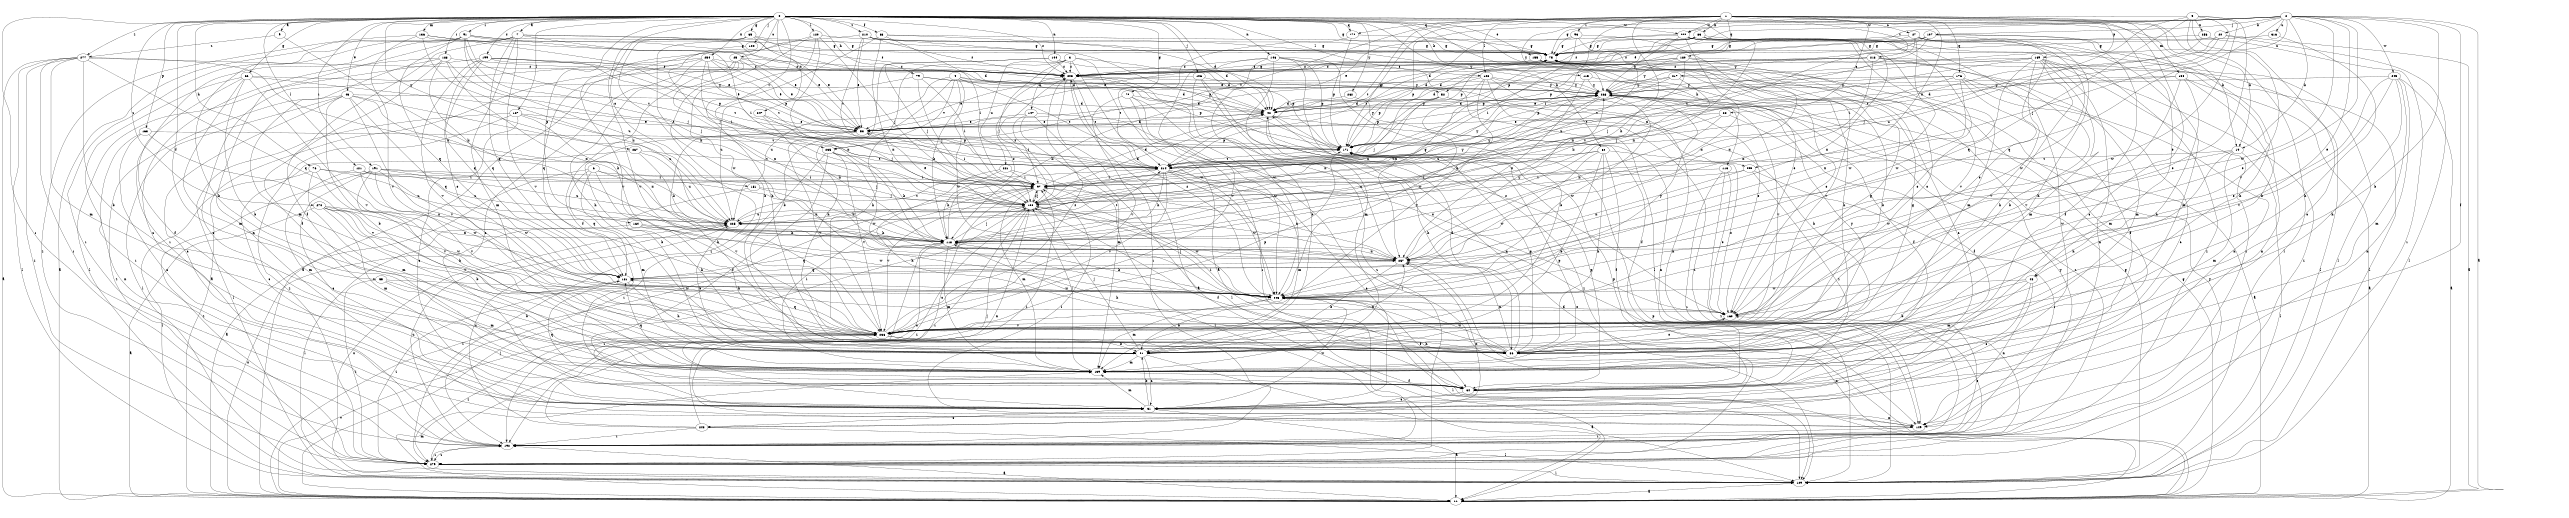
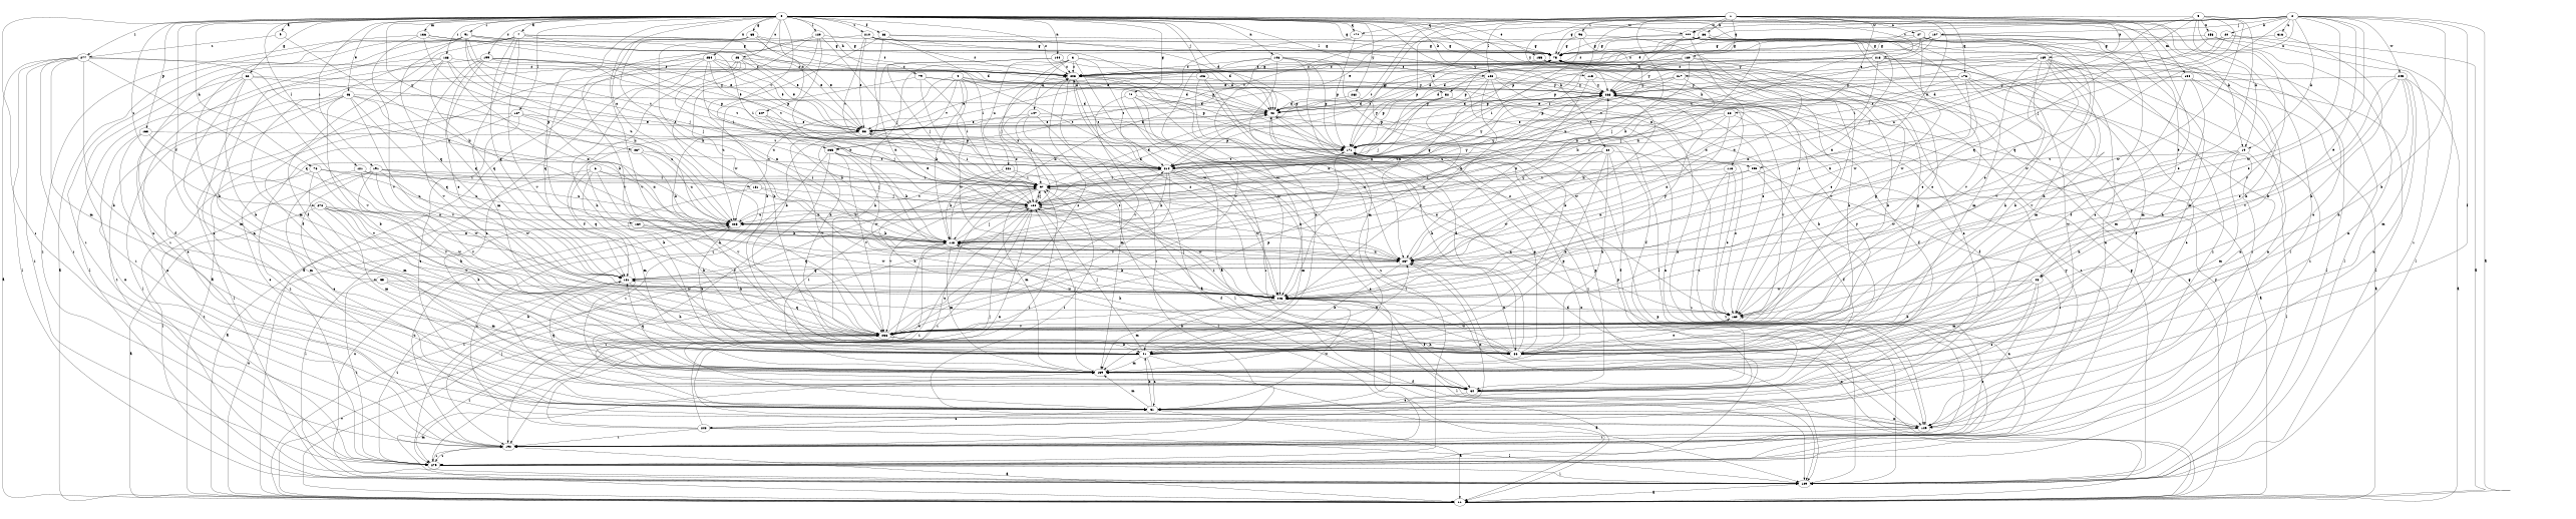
  strict digraph {
    0
    7
    9
    19
    25
    42
    43
    48
    55
    63
    65
    66
    70
    75
    76
    79
    82
    91
-   100
    106
    113
    115
    120
    121
    127
    128
    136
    144
    146
    151
    155
    160
    163
    164
    174
    188
    191
    192
    199
    203
    210
    235
    243
    244
    247
    254
    262
    267
    270
    277
    97
    64
    181
    53
    236
    139
    149
    118
    129
    214
    246
    86
    31
    11
    257
    268
    279
    21
    225
    108
    171
    1
    27
    28
    83
    93
    138
    169
    176
    180
    213
    255
    2
    20
    52
    107
    n87 [label=316]
    217
    245
    3
    147
    221
    4
    5
    256
    6
    0 -> 7 [label=a]
    0 -> 9 [label=a]
    0 -> 19 [label=b]
    0 -> 25 [label=c]
    0 -> 42 [label=d]
    0 -> 43 [label=e]
    0 -> 48 [label=e]
    0 -> 55 [label=f]
    0 -> 63 [label=f]
    0 -> 65 [label=g]
    0 -> 66 [label=g]
    0 -> 70 [label=g]
    0 -> 75 [label=g]
    0 -> 76 [label=h]
    0 -> 79 [label=h]
    0 -> 82 [label=h]
    0 -> 91 [label=i]
-   0 -> 100 [label=j]
    0 -> 106 [label=j]
    0 -> 113 [label=k]
    0 -> 115 [label=k]
    0 -> 120 [label=l]
    0 -> 121 [label=l]
    0 -> 127 [label=l]
    0 -> 128 [label=l]
    0 -> 136 [label=m]
    0 -> 144 [label=n]
    0 -> 146 [label=n]
    0 -> 151 [label=o]
    0 -> 155 [label=o]
    0 -> 160 [label=o]
    0 -> 163 [label=p]
    0 -> 164 [label=p]
    0 -> 174 [label=q]
    0 -> 188 [label=r]
    0 -> 191 [label=r]
    0 -> 192 [label=r]
    0 -> 199 [label=s]
    0 -> 203 [label=s]
    0 -> 210 [label=t]
    0 -> 235 [label=v]
    0 -> 243 [label=w]
    0 -> 244 [label=w]
    0 -> 247 [label=x]
    0 -> 254 [label=x]
    0 -> 262 [label=y]
    0 -> 267 [label=y]
    0 -> 270 [label=z]
    0 -> 277 [label=z]
    7 -> 75 [label=g]
    7 -> 192 [label=r]
    7 -> 97 [label=i]
    7 -> 64 [label=f]
    7 -> 181 [label=q]
    7 -> 53 [label=e]
    7 -> 236 [label=v]
    7 -> 139 [label=m]
    7 -> 149 [label=n]
    9 -> 277 [label=z]
    9 -> 118 [label=k]
    19 -> 139 [label=m]
    19 -> 129 [label=l]
    19 -> 214 [label=t]
    19 -> 246 [label=w]
    19 -> 86 [label=h]
    25 -> 42 [label=d]
    25 -> 203 [label=s]
    25 -> 64 [label=f]
    25 -> 53 [label=e]
    25 -> 31 [label=c]
    25 -> 11 [label=a]
    25 -> 257 [label=x]
    42 -> 53 [label=e]
    42 -> 149 [label=n]
    42 -> 86 [label=h]
    42 -> 268 [label=y]
    42 -> 279 [label=z]
    43 -> 42 [label=d]
    43 -> 181 [label=q]
    43 -> 236 [label=v]
    43 -> 118 [label=k]
    43 -> 129 [label=l]
    43 -> 31 [label=c]
    43 -> 279 [label=z]
    43 -> 21 [label=b]
    43 -> 225 [label=u]
    48 -> 139 [label=m]
    48 -> 149 [label=n]
    48 -> 246 [label=w]
    48 -> 31 [label=c]
    48 -> 21 [label=b]
    55 -> 139 [label=m]
    55 -> 246 [label=w]
    55 -> 279 [label=z]
    55 -> 21 [label=b]
    63 -> 42 [label=d]
    63 -> 75 [label=g]
    63 -> 97 [label=i]
    63 -> 86 [label=h]
    63 -> 257 [label=x]
    65 -> 75 [label=g]
    65 -> 203 [label=s]
    65 -> 53 [label=e]
    65 -> 236 [label=v]
    65 -> 118 [label=k]
    65 -> 246 [label=w]
    66 -> 192 [label=r]
    66 -> 64 [label=f]
    66 -> 236 [label=v]
    66 -> 139 [label=m]
    66 -> 214 [label=t]
    66 -> 268 [label=y]
    66 -> 21 [label=b]
    70 -> 42 [label=d]
    70 -> 192 [label=r]
    70 -> 236 [label=v]
    70 -> 129 [label=l]
    70 -> 246 [label=w]
    75 -> 203 [label=s]
    75 -> 236 [label=v]
    75 -> 31 [label=c]
    76 -> 97 [label=i]
    76 -> 236 [label=v]
    76 -> 139 [label=m]
    76 -> 129 [label=l]
    76 -> 225 [label=u]
    79 -> 42 [label=d]
    79 -> 97 [label=i]
    79 -> 268 [label=y]
    79 -> 225 [label=u]
    79 -> 108 [label=j]
    82 -> 160 [label=o]
    82 -> 64 [label=f]
    82 -> 214 [label=t]
    82 -> 246 [label=w]
    82 -> 86 [label=h]
    82 -> 21 [label=b]
    82 -> 225 [label=u]
    91 -> 42 [label=d]
    91 -> 75 [label=g]
    91 -> 192 [label=r]
    91 -> 181 [label=q]
    91 -> 53 [label=e]
    91 -> 214 [label=t]
    91 -> 11 [label=a]
    91 -> 21 [label=b]
    91 -> 225 [label=u]
    91 -> 108 [label=j]
-   100 -> 108 [label=j]
    106 -> 53 [label=e]
    106 -> 149 [label=n]
    106 -> 268 [label=y]
    106 -> 279 [label=z]
    106 -> 21 [label=b]
    113 -> 160 [label=o]
    113 -> 192 [label=r]
    113 -> 97 [label=i]
    113 -> 279 [label=z]
    115 -> 257 [label=x]
    115 -> 268 [label=y]
    115 -> 279 [label=z]
    120 -> 75 [label=g]
    120 -> 11 [label=a]
    120 -> 257 [label=x]
    120 -> 279 [label=z]
    120 -> 21 [label=b]
    120 -> 108 [label=j]
    121 -> 97 [label=i]
    121 -> 139 [label=m]
    121 -> 246 [label=w]
    121 -> 225 [label=u]
    127 -> 53 [label=e]
    127 -> 129 [label=l]
    127 -> 214 [label=t]
    127 -> 31 [label=c]
    127 -> 257 [label=x]
    127 -> 279 [label=z]
    128 -> 160 [label=o]
    128 -> 236 [label=v]
    128 -> 149 [label=n]
    128 -> 118 [label=k]
    128 -> 246 [label=w]
    128 -> 268 [label=y]
    128 -> 279 [label=z]
    128 -> 171 [label=p]
    136 -> 42 [label=d]
    136 -> 75 [label=g]
    136 -> 53 [label=e]
    136 -> 236 [label=v]
    136 -> 118 [label=k]
    136 -> 279 [label=z]
    144 -> 42 [label=d]
    144 -> 203 [label=s]
    144 -> 21 [label=b]
    144 -> 108 [label=j]
    146 -> 203 [label=s]
    146 -> 236 [label=v]
    146 -> 139 [label=m]
    146 -> 129 [label=l]
    146 -> 246 [label=w]
    146 -> 257 [label=x]
    146 -> 21 [label=b]
    146 -> 171 [label=p]
    151 -> 118 [label=k]
    151 -> 86 [label=h]
    151 -> 108 [label=j]
    155 -> 160 [label=o]
    155 -> 203 [label=s]
    155 -> 86 [label=h]
    155 -> 21 [label=b]
    160 -> 203 [label=s]
    160 -> 236 [label=v]
    163 -> 236 [label=v]
    163 -> 149 [label=n]
    163 -> 31 [label=c]
    163 -> 171 [label=p]
    164 -> 118 [label=k]
    164 -> 129 [label=l]
    164 -> 246 [label=w]
    164 -> 86 [label=h]
    174 -> 75 [label=g]
    174 -> 11 [label=a]
    174 -> 171 [label=p]
    188 -> 203 [label=s]
    188 -> 64 [label=f]
    188 -> 181 [label=q]
    188 -> 139 [label=m]
    188 -> 31 [label=c]
    188 -> 257 [label=x]
    188 -> 108 [label=j]
    191 -> 97 [label=i]
    191 -> 236 [label=v]
    191 -> 246 [label=w]
    191 -> 86 [label=h]
    191 -> 31 [label=c]
    191 -> 279 [label=z]
    191 -> 225 [label=u]
    191 -> 108 [label=j]
    192 -> 160 [label=o]
    192 -> 11 [label=a]
    192 -> 268 [label=y]
    192 -> 279 [label=z]
    192 -> 225 [label=u]
    199 -> 160 [label=o]
    199 -> 203 [label=s]
    199 -> 181 [label=q]
    199 -> 53 [label=e]
    199 -> 236 [label=v]
    199 -> 129 [label=l]
    199 -> 214 [label=t]
    199 -> 171 [label=p]
    203 -> 75 [label=g]
    203 -> 192 [label=r]
    203 -> 214 [label=t]
    203 -> 11 [label=a]
    203 -> 257 [label=x]
    203 -> 268 [label=y]
    210 -> 75 [label=g]
    210 -> 203 [label=s]
    210 -> 53 [label=e]
    210 -> 236 [label=v]
    210 -> 214 [label=t]
    210 -> 268 [label=y]
    210 -> 171 [label=p]
    235 -> 192 [label=r]
    235 -> 64 [label=f]
    235 -> 236 [label=v]
    235 -> 118 [label=k]
    235 -> 214 [label=t]
    235 -> 246 [label=w]
    243 -> 192 [label=r]
    243 -> 97 [label=i]
    243 -> 129 [label=l]
    243 -> 257 [label=x]
    243 -> 225 [label=u]
    243 -> 108 [label=j]
    244 -> 75 [label=g]
    244 -> 236 [label=v]
    244 -> 139 [label=m]
    244 -> 129 [label=l]
    244 -> 214 [label=t]
    244 -> 257 [label=x]
    244 -> 268 [label=y]
    244 -> 279 [label=z]
    247 -> 53 [label=e]
    247 -> 118 [label=k]
    247 -> 108 [label=j]
    254 -> 203 [label=s]
    254 -> 97 [label=i]
    254 -> 181 [label=q]
    254 -> 53 [label=e]
    254 -> 214 [label=t]
    254 -> 86 [label=h]
    254 -> 31 [label=c]
    254 -> 171 [label=p]
    262 -> 42 [label=d]
    262 -> 64 [label=f]
    267 -> 118 [label=k]
    267 -> 214 [label=t]
    267 -> 31 [label=c]
    267 -> 225 [label=u]
    270 -> 236 [label=v]
    270 -> 139 [label=m]
    270 -> 246 [label=w]
    270 -> 11 [label=a]
    270 -> 257 [label=x]
    270 -> 21 [label=b]
    270 -> 225 [label=u]
    277 -> 192 [label=r]
    277 -> 203 [label=s]
    277 -> 181 [label=q]
    277 -> 139 [label=m]
    277 -> 129 [label=l]
    277 -> 11 [label=a]
    277 -> 279 [label=z]
    277 -> 21 [label=b]
    277 -> 225 [label=u]
    97 -> 42 [label=d]
    97 -> 236 [label=v]
    97 -> 139 [label=m]
    97 -> 31 [label=c]
    97 -> 257 [label=x]
    97 -> 268 [label=y]
    97 -> 108 [label=j]
    64 -> 181 [label=q]
    64 -> 31 [label=c]
    64 -> 171 [label=p]
    181 -> 246 [label=w]
    181 -> 86 [label=h]
    181 -> 279 [label=z]
    53 -> 42 [label=d]
    53 -> 97 [label=i]
    53 -> 236 [label=v]
    53 -> 86 [label=h]
    53 -> 268 [label=y]
    53 -> 21 [label=b]
    53 -> 171 [label=p]
    236 -> 75 [label=g]
    236 -> 203 [label=s]
    236 -> 181 [label=q]
    236 -> 86 [label=h]
    236 -> 279 [label=z]
    236 -> 21 [label=b]
    236 -> 171 [label=p]
    139 -> 97 [label=i]
    139 -> 64 [label=f]
    139 -> 181 [label=q]
    139 -> 108 [label=j]
    139 -> 171 [label=p]
    149 -> 192 [label=r]
    149 -> 97 [label=i]
    118 -> 75 [label=g]
    118 -> 192 [label=r]
    118 -> 203 [label=s]
    118 -> 181 [label=q]
    118 -> 139 [label=m]
    118 -> 214 [label=t]
    118 -> 31 [label=c]
    118 -> 257 [label=x]
    118 -> 108 [label=j]
    129 -> 75 [label=g]
    129 -> 11 [label=a]
    129 -> 225 [label=u]
    129 -> 171 [label=p]
    214 -> 97 [label=i]
    214 -> 236 [label=v]
    214 -> 139 [label=m]
    214 -> 118 [label=k]
    214 -> 246 [label=w]
    214 -> 31 [label=c]
    214 -> 268 [label=y]
    246 -> 160 [label=o]
    246 -> 203 [label=s]
    246 -> 64 [label=f]
    246 -> 139 [label=m]
    246 -> 118 [label=k]
    246 -> 129 [label=l]
    246 -> 268 [label=y]
    246 -> 21 [label=b]
    246 -> 108 [label=j]
    86 -> 42 [label=d]
    86 -> 75 [label=g]
    86 -> 160 [label=o]
    86 -> 97 [label=i]
    86 -> 118 [label=k]
    86 -> 246 [label=w]
    86 -> 257 [label=x]
    86 -> 171 [label=p]
    31 -> 243 [label=c]
    31 -> 139 [label=m]
    31 -> 149 [label=n]
    31 -> 246 [label=w]
    31 -> 11 [label=a]
    31 -> 21 [label=b]
    31 -> 171 [label=p]
    11 -> 42 [label=d]
    11 -> 75 [label=g]
    11 -> 97 [label=i]
    11 -> 236 [label=v]
    11 -> 139 [label=m]
    11 -> 257 [label=x]
    11 -> 225 [label=u]
    11 -> 108 [label=j]
    257 -> 181 [label=q]
    257 -> 268 [label=y]
    257 -> 21 [label=b]
    268 -> 42 [label=d]
    268 -> 64 [label=f]
    268 -> 236 [label=v]
    268 -> 118 [label=k]
    268 -> 246 [label=w]
    268 -> 11 [label=a]
    268 -> 225 [label=u]
    279 -> 192 [label=r]
    279 -> 129 [label=l]
    279 -> 268 [label=y]
    21 -> 139 [label=m]
    21 -> 31 [label=c]
    21 -> 11 [label=a]
    21 -> 257 [label=x]
    21 -> 268 [label=y]
    21 -> 108 [label=j]
    225 -> 118 [label=k]
    225 -> 214 [label=t]
    225 -> 21 [label=b]
    108 -> 42 [label=d]
    108 -> 192 [label=r]
    108 -> 203 [label=s]
    108 -> 97 [label=i]
    108 -> 64 [label=f]
    108 -> 53 [label=e]
    108 -> 149 [label=n]
    108 -> 246 [label=w]
    108 -> 268 [label=y]
    108 -> 279 [label=z]
    108 -> 225 [label=u]
    171 -> 214 [label=t]
    1 -> 19 [label=b]
    1 -> 128 [label=l]
    1 -> 174 [label=q]
    1 -> 235 [label=v]
    1 -> 244 [label=w]
    1 -> 97 [label=i]
    1 -> 118 [label=k]
    1 -> 129 [label=l]
    1 -> 214 [label=t]
    1 -> 31 [label=c]
    1 -> 268 [label=y]
    1 -> 171 [label=p]
    1 -> 27 [label=c]
    1 -> 28 [label=c]
    1 -> 83 [label=h]
    1 -> 93 [label=i]
    1 -> 138 [label=m]
    1 -> 169 [label=p]
    1 -> 176 [label=q]
    1 -> 180 [label=q]
    1 -> 213 [label=t]
    1 -> 255 [label=x]
    27 -> 75 [label=g]
    27 -> 160 [label=o]
    27 -> 203 [label=s]
    27 -> 64 [label=f]
    27 -> 118 [label=k]
    27 -> 246 [label=w]
    27 -> 86 [label=h]
    28 -> 64 [label=f]
    28 -> 53 [label=e]
    28 -> 118 [label=k]
    28 -> 214 [label=t]
+   28 -> 257 [label=x]
    83 -> 42 [label=d]
    83 -> 75 [label=g]
    83 -> 203 [label=s]
    83 -> 53 [label=e]
    83 -> 139 [label=m]
    83 -> 118 [label=k]
    83 -> 246 [label=w]
    83 -> 257 [label=x]
    83 -> 171 [label=p]
    93 -> 75 [label=g]
    93 -> 97 [label=i]
    93 -> 257 [label=x]
    93 -> 225 [label=u]
    93 -> 171 [label=p]
    138 -> 42 [label=d]
    138 -> 236 [label=v]
    138 -> 149 [label=n]
    138 -> 86 [label=h]
    138 -> 11 [label=a]
    138 -> 268 [label=y]
    169 -> 160 [label=o]
    169 -> 192 [label=r]
    169 -> 203 [label=s]
    169 -> 236 [label=v]
    169 -> 139 [label=m]
    169 -> 149 [label=n]
    169 -> 118 [label=k]
    169 -> 214 [label=t]
    169 -> 86 [label=h]
    169 -> 279 [label=z]
    176 -> 64 [label=f]
    176 -> 53 [label=e]
    176 -> 149 [label=n]
    176 -> 214 [label=t]
    176 -> 31 [label=c]
    176 -> 257 [label=x]
    176 -> 268 [label=y]
    180 -> 42 [label=d]
    180 -> 160 [label=o]
    180 -> 203 [label=s]
    180 -> 129 [label=l]
    180 -> 268 [label=y]
    180 -> 108 [label=j]
    213 -> 42 [label=d]
    213 -> 203 [label=s]
    213 -> 139 [label=m]
    213 -> 129 [label=l]
    213 -> 257 [label=x]
    213 -> 21 [label=b]
    213 -> 171 [label=p]
    255 -> 192 [label=r]
    255 -> 97 [label=i]
-   255 -> 64 [label=z]
+   255 -> 64 [label=f]
    255 -> 257 [label=x]
    2 -> 19 [label=b]
    2 -> 48 [label=e]
    2 -> 75 [label=g]
    2 -> 160 [label=o]
    2 -> 244 [label=w]
    2 -> 64 [label=f]
    2 -> 181 [label=q]
    2 -> 246 [label=w]
    2 -> 11 [label=a]
    2 -> 21 [label=b]
    2 -> 171 [label=p]
    2 -> 20 [label=b]
    2 -> 52 [label=e]
    2 -> 107 [label=j]
    2 -> n87 [label=u]
    2 -> 217 [label=u]
    2 -> 245 [label=w]
    20 -> 75 [label=g]
    20 -> 97 [label=i]
    20 -> 129 [label=l]
    20 -> 214 [label=t]
    20 -> 11 [label=a]
    52 -> 42 [label=d]
    52 -> 86 [label=h]
    52 -> 225 [label=u]
    52 -> 108 [label=j]
    52 -> 171 [label=p]
    107 -> 75 [label=g]
    107 -> 214 [label=t]
    107 -> 246 [label=w]
    107 -> 86 [label=h]
    107 -> 268 [label=y]
    107 -> 21 [label=b]
    107 -> 171 [label=p]
    n87 -> 75 [label=g]
    n87 -> 86 [label=h]
    217 -> 42 [label=d]
    217 -> 139 [label=m]
    217 -> 268 [label=y]
    217 -> 108 [label=j]
    217 -> 171 [label=p]
    245 -> 160 [label=o]
    245 -> 236 [label=v]
    245 -> 139 [label=m]
    245 -> 149 [label=n]
    245 -> 86 [label=h]
    245 -> 11 [label=a]
    245 -> 268 [label=y]
    3 -> 203 [label=s]
    3 -> 214 [label=t]
    3 -> 246 [label=w]
    3 -> 86 [label=h]
    3 -> 108 [label=j]
    3 -> 171 [label=p]
    3 -> 147 [label=n]
    3 -> 221 [label=u]
    147 -> 160 [label=o]
    147 -> 97 [label=i]
    147 -> 53 [label=e]
    147 -> 139 [label=m]
    147 -> 129 [label=l]
    221 -> 97 [label=i]
    221 -> 118 [label=k]
    221 -> 129 [label=l]
    221 -> 86 [label=h]
    4 -> 235 [label=v]
    4 -> 118 [label=k]
    4 -> 214 [label=t]
    4 -> 246 [label=w]
    4 -> 86 [label=h]
    4 -> 225 [label=u]
    4 -> 171 [label=p]
    4 -> 255 [label=x]
    4 -> 52 [label=e]
    5 -> 160 [label=o]
    5 -> 181 [label=q]
    5 -> 53 [label=e]
    5 -> 236 [label=v]
    5 -> 246 [label=w]
    5 -> 31 [label=c]
    5 -> 225 [label=u]
    5 -> 108 [label=j]
    5 -> 256 [label=x]
    256 -> 75 [label=g]
    256 -> 192 [label=r]
+   256 -> 149 [label=n]
    256 -> 108 [label=j]
    6 -> 97 [label=i]
    6 -> 181 [label=q]
    6 -> 236 [label=v]
    6 -> 139 [label=m]
    6 -> 11 [label=a]
    6 -> 257 [label=x]
  }
